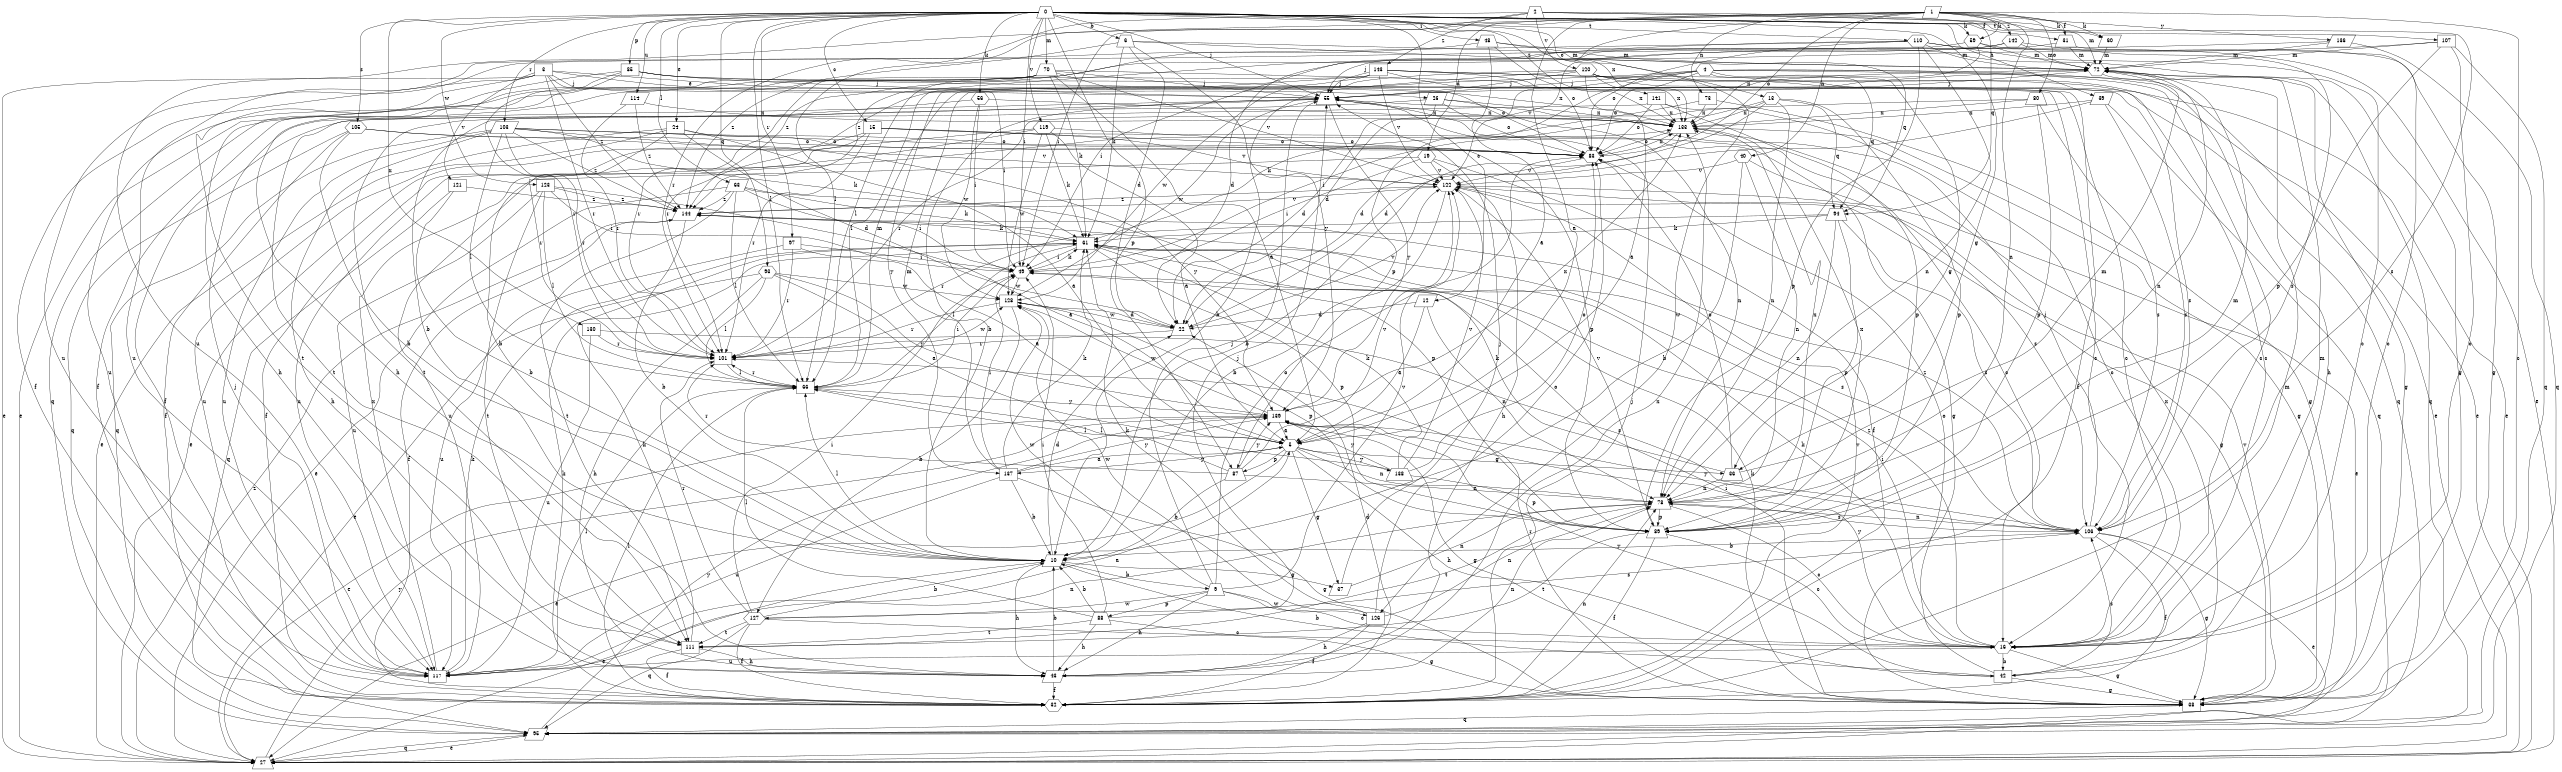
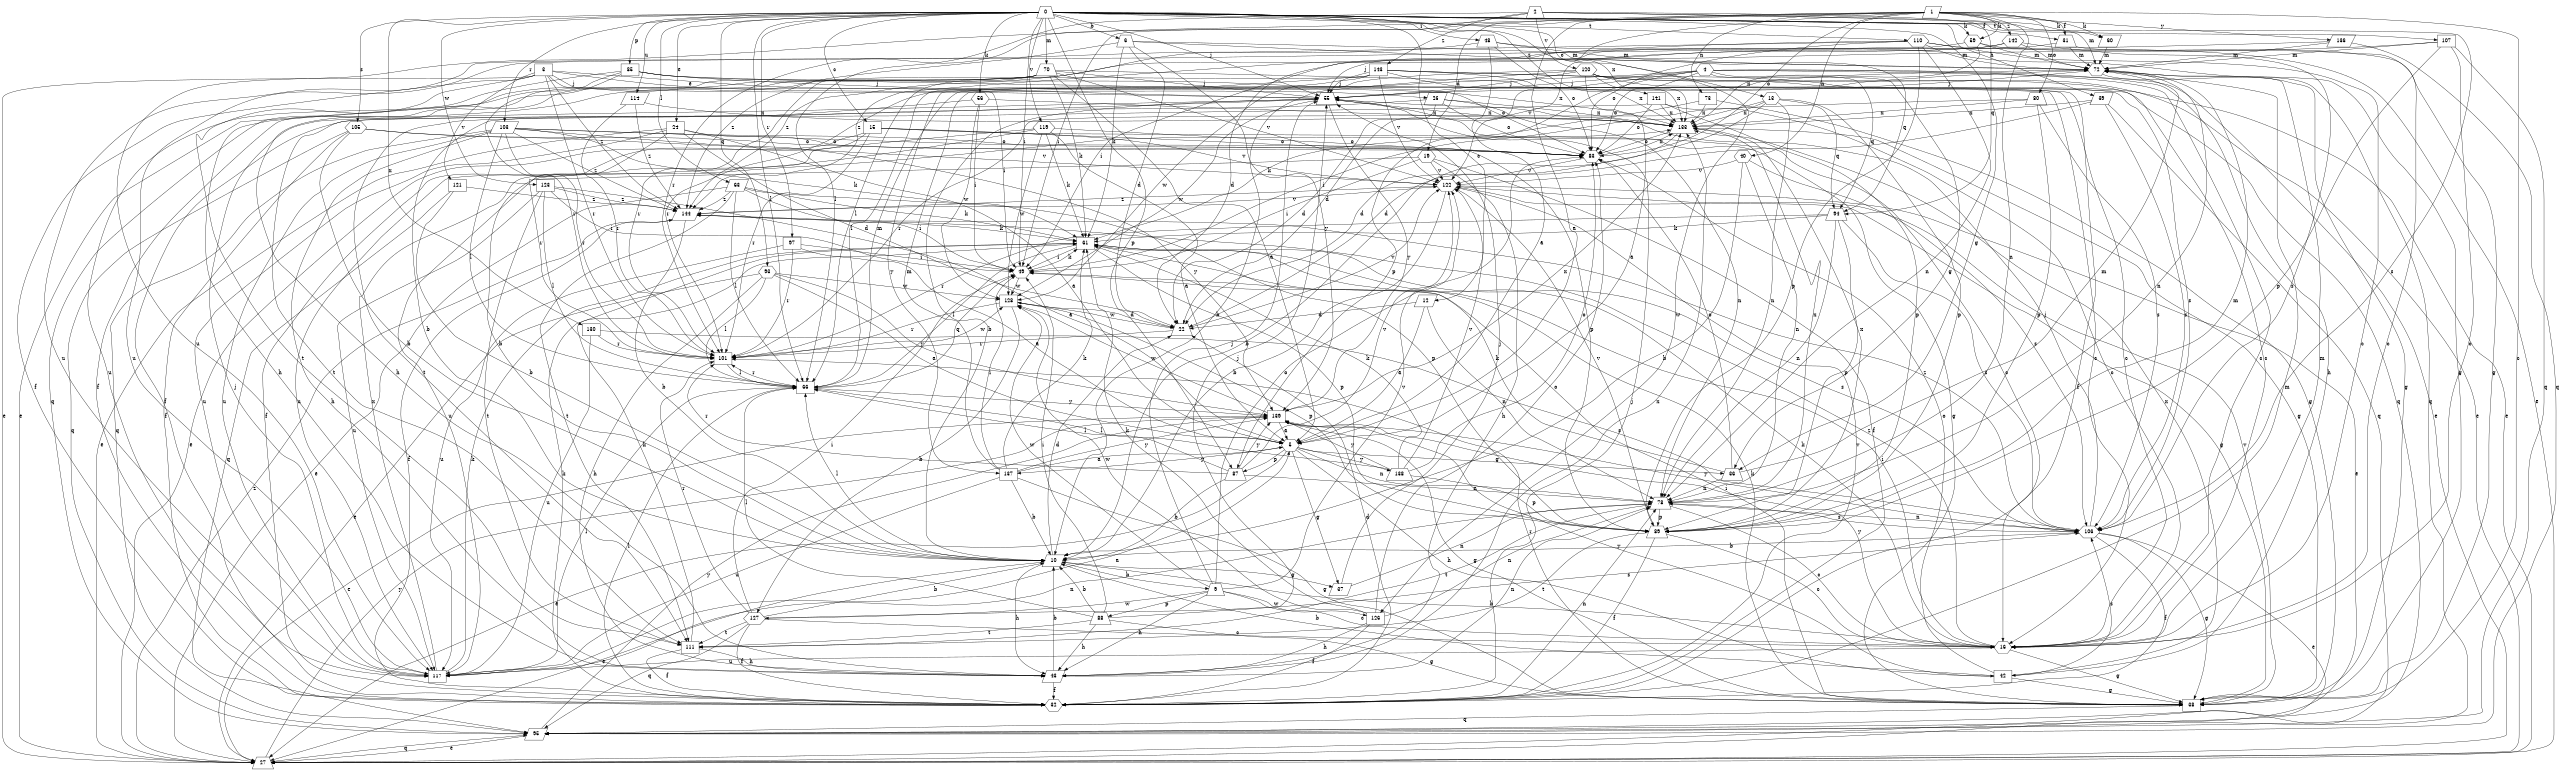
  strict digraph {
    fontname="DejaVu Serif"
    node [fontname="DejaVu Serif" shape=box]
    edge [fontname="DejaVu Serif"]
    0 [shape=trapezium]
    6 [shape=trapezium]
    12 [shape=parallelogram]
    13 [shape=hexagon]
    15
    24
    31 [shape=trapezium]
    36 [shape=trapezium]
    39 [shape=parallelogram]
    48 [shape=trapezium]
    49 [shape=hexagon]
    55 [shape=trapezium]
    56 [shape=hexagon]
    59 [shape=hexagon]
    63 [shape=parallelogram]
    66
    70 [shape=trapezium]
    85
    87 [shape=trapezium]
    93 [shape=hexagon]
    97
    n22 [label=103 shape=parallelogram]
    105 [shape=hexagon]
    106 [shape=hexagon]
    107
    110 [shape=hexagon]
    114 [shape=parallelogram]
    119 [shape=hexagon]
    123
    130
    133 [shape=trapezium]
    141
    72 [shape=hexagon]
    94 [shape=trapezium]
    144 [shape=parallelogram]
    22 [shape=trapezium]
    61
    139
    9 [shape=trapezium]
    16 [shape=hexagon]
    83 [shape=hexagon]
    126
    43 [shape=parallelogram]
    88 [shape=trapezium]
    122 [shape=hexagon]
    127 [shape=hexagon]
    128
    5 [shape=hexagon]
    78 [shape=trapezium]
    89 [shape=trapezium]
    101
    27 [shape=trapezium]
    32 [shape=hexagon]
    38
    117
    95 [shape=parallelogram]
    111
    10 [shape=parallelogram]
    1 [shape=parallelogram]
    19 [shape=hexagon]
    40 [shape=hexagon]
    60 [shape=parallelogram]
    73
    80 [shape=trapezium]
    136 [shape=parallelogram]
    142 [shape=hexagon]
    42
    137
    37 [shape=parallelogram]
    138 [shape=trapezium]
    2 [shape=trapezium]
    120 [shape=hexagon]
    143
    3
    26 [shape=parallelogram]
    121
    4 [shape=hexagon]
    0 -> 6 [label=b]
    0 -> 12 [label=c]
    0 -> 13 [label=c]
    0 -> 15 [label=c]
    0 -> 24 [label=e]
    0 -> 31 [label=f]
    0 -> 36 [label=g]
    0 -> 39 [label=h]
    0 -> 48 [label=i]
    0 -> 49 [label=i]
    0 -> 55 [label=j]
    0 -> 56 [label=k]
    0 -> 59 [label=k]
    0 -> 63 [label=l]
    0 -> 66 [label=l]
    0 -> 70 [label=m]
    0 -> 85 [label=p]
    0 -> 87 [label=p]
    0 -> 93 [label=q]
    0 -> 97 [label=r]
    0 -> n22 [label=r]
    0 -> 105 [label=s]
    0 -> 106 [label=s]
    0 -> 107 [label=t]
    0 -> 110 [label=t]
    0 -> 114 [label=u]
    0 -> 119 [label=v]
    0 -> 123 [label=w]
    0 -> 130 [label=x]
    0 -> 133 [label=x]
    0 -> 141 [label=z]
    6 -> 72 [label=m]
    6 -> 94 [label=q]
    6 -> 144 [label=z]
    6 -> 22 [label=d]
    6 -> 61 [label=k]
    6 -> 139 [label=y]
    12 -> 22 [label=d]
    12 -> 5 [label=a]
    12 -> 78 [label=n]
    13 -> 49 [label=i]
    13 -> 133 [label=x]
    13 -> 94 [label=q]
    13 -> 22 [label=d]
    13 -> 78 [label=n]
    13 -> 89 [label=p]
    15 -> 83 [label=o]
    15 -> 122 [label=v]
    15 -> 101 [label=r]
    15 -> 27 [label=e]
    15 -> 32 [label=f]
    15 -> 38 [label=g]
    24 -> 22 [label=d]
    24 -> 83 [label=o]
    24 -> 5 [label=a]
    24 -> 101 [label=r]
    24 -> 27 [label=e]
    24 -> 117 [label=u]
    31 -> 72 [label=m]
    31 -> 144 [label=z]
    31 -> 16 [label=c]
    36 -> 72 [label=m]
    36 -> 61 [label=k]
    36 -> 83 [label=o]
    36 -> 78 [label=n]
    39 -> 106 [label=s]
    39 -> 133 [label=x]
    39 -> 22 [label=d]
    39 -> 95 [label=q]
    48 -> 72 [label=m]
    48 -> 83 [label=o]
    48 -> 5 [label=a]
    48 -> 38 [label=g]
    48 -> 117 [label=u]
    49 -> 61 [label=k]
    49 -> 128 [label=w]
    55 -> 133 [label=x]
    55 -> 139 [label=y]
    55 -> 16 [label=c]
    55 -> 128 [label=w]
    55 -> 111 [label=t]
    55 -> 10 [label=b]
    56 -> 49 [label=i]
    56 -> 133 [label=x]
    56 -> 128 [label=w]
    56 -> 10 [label=b]
    59 -> 133 [label=x]
    59 -> 72 [label=m]
    59 -> 38 [label=g]
    59 -> 117 [label=u]
    63 -> 49 [label=i]
    63 -> 66 [label=l]
    63 -> 144 [label=z]
    63 -> 61 [label=k]
    63 -> 89 [label=p]
    63 -> 27 [label=e]
    63 -> 111 [label=t]
-   66 -> 49 [label=i]
+   66 -> 49 [label=q]
    66 -> 72 [label=m]
    66 -> 139 [label=y]
    66 -> 101 [label=r]
    70 -> 55 [label=j]
    70 -> 61 [label=k]
    70 -> 16 [label=c]
    70 -> 43 [label=h]
    70 -> 122 [label=v]
    70 -> 5 [label=a]
    70 -> 27 [label=e]
    70 -> 32 [label=f]
    70 -> 95 [label=q]
    85 -> 55 [label=j]
    85 -> 16 [label=c]
    85 -> 83 [label=o]
    85 -> 43 [label=h]
    85 -> 101 [label=r]
    85 -> 117 [label=u]
    87 -> 66 [label=l]
    87 -> 139 [label=y]
    87 -> 122 [label=v]
    87 -> 78 [label=n]
    87 -> 101 [label=r]
    87 -> 10 [label=b]
    93 -> 66 [label=l]
    93 -> 139 [label=y]
    93 -> 43 [label=h]
    93 -> 128 [label=w]
    93 -> 5 [label=a]
    93 -> 27 [label=e]
    97 -> 49 [label=i]
    97 -> 5 [label=a]
    97 -> 101 [label=r]
    97 -> 117 [label=u]
    n22 -> 66 [label=l]
    n22 -> 144 [label=z]
    n22 -> 61 [label=k]
    n22 -> 139 [label=y]
    n22 -> 83 [label=o]
    n22 -> 43 [label=h]
    n22 -> 89 [label=p]
    n22 -> 101 [label=r]
    n22 -> 117 [label=u]
    n22 -> 95 [label=q]
    105 -> 83 [label=o]
    105 -> 122 [label=v]
    105 -> 32 [label=f]
    105 -> 95 [label=q]
    105 -> 10 [label=b]
    106 -> 55 [label=j]
    106 -> 144 [label=z]
    106 -> 139 [label=y]
    106 -> 78 [label=n]
    106 -> 27 [label=e]
    106 -> 32 [label=f]
    106 -> 38 [label=g]
    106 -> 10 [label=b]
    107 -> 49 [label=i]
    107 -> 72 [label=m]
    107 -> 16 [label=c]
    107 -> 89 [label=p]
    107 -> 95 [label=q]
    110 -> 55 [label=j]
    110 -> 66 [label=l]
    110 -> 72 [label=m]
    110 -> 16 [label=c]
    110 -> 83 [label=o]
    110 -> 78 [label=n]
    110 -> 89 [label=p]
    110 -> 27 [label=e]
    114 -> 133 [label=x]
    114 -> 144 [label=z]
    114 -> 101 [label=r]
    119 -> 61 [label=k]
    119 -> 83 [label=o]
    119 -> 128 [label=w]
    119 -> 5 [label=a]
    119 -> 117 [label=u]
    119 -> 10 [label=b]
    123 -> 49 [label=i]
    123 -> 66 [label=l]
    123 -> 144 [label=z]
    123 -> 5 [label=a]
    123 -> 117 [label=u]
    123 -> 111 [label=t]
    130 -> 106 [label=s]
    130 -> 101 [label=r]
    130 -> 117 [label=u]
    133 -> 83 [label=o]
    133 -> 38 [label=g]
    133 -> 10 [label=b]
    141 -> 133 [label=x]
    141 -> 16 [label=c]
    141 -> 83 [label=o]
    141 -> 89 [label=p]
    141 -> 111 [label=t]
    72 -> 55 [label=j]
    72 -> 78 [label=n]
    72 -> 38 [label=g]
    72 -> 95 [label=q]
    94 -> 106 [label=s]
    94 -> 61 [label=k]
    94 -> 78 [label=n]
    94 -> 89 [label=p]
    94 -> 101 [label=r]
    144 -> 61 [label=k]
    144 -> 122 [label=v]
    144 -> 32 [label=f]
    144 -> 10 [label=b]
    22 -> 122 [label=v]
    22 -> 128 [label=w]
    22 -> 101 [label=r]
    61 -> 49 [label=i]
    61 -> 66 [label=l]
    61 -> 106 [label=s]
    61 -> 89 [label=p]
    139 -> 133 [label=x]
    139 -> 128 [label=w]
    139 -> 5 [label=a]
    139 -> 27 [label=e]
    139 -> 38 [label=g]
    9 -> 55 [label=j]
    9 -> 16 [label=c]
    9 -> 83 [label=o]
    9 -> 126 [label=w]
    9 -> 43 [label=h]
    9 -> 88 [label=p]
    9 -> 122 [label=v]
    9 -> 127 [label=w]
    9 -> 128 [label=w]
    16 -> 49 [label=i]
    16 -> 72 [label=m]
    16 -> 144 [label=z]
    16 -> 61 [label=k]
    16 -> 139 [label=y]
    16 -> 38 [label=g]
    16 -> 117 [label=u]
-   16 -> 42 [label=b]
+   16 -> 10 [label=b]
    83 -> 133 [label=x]
    83 -> 122 [label=v]
    126 -> 61 [label=k]
    126 -> 83 [label=o]
    126 -> 43 [label=h]
    126 -> 128 [label=w]
    126 -> 78 [label=n]
    126 -> 32 [label=f]
    43 -> 133 [label=x]
    43 -> 78 [label=n]
    43 -> 32 [label=f]
    43 -> 10 [label=b]
    88 -> 49 [label=i]
    88 -> 55 [label=j]
    88 -> 66 [label=l]
    88 -> 43 [label=h]
    88 -> 38 [label=g]
    88 -> 111 [label=t]
    88 -> 10 [label=b]
    122 -> 144 [label=z]
    122 -> 27 [label=e]
    122 -> 38 [label=g]
    122 -> 10 [label=b]
    127 -> 49 [label=i]
    127 -> 106 [label=s]
    127 -> 16 [label=c]
    127 -> 101 [label=r]
    127 -> 32 [label=f]
    127 -> 95 [label=q]
    127 -> 111 [label=t]
    127 -> 10 [label=b]
    128 -> 22 [label=d]
    128 -> 127 [label=b]
    128 -> 89 [label=p]
    128 -> 101 [label=r]
    5 -> 36 [label=g]
    5 -> 87 [label=p]
    5 -> 78 [label=n]
    5 -> 27 [label=e]
    5 -> 42 [label=h]
    5 -> 137 [label=y]
    5 -> 37 [label=g]
    5 -> 138 [label=y]
    78 -> 106 [label=s]
    78 -> 133 [label=x]
    78 -> 16 [label=c]
    78 -> 89 [label=p]
    78 -> 111 [label=t]
    89 -> 133 [label=x]
    89 -> 72 [label=m]
    89 -> 16 [label=c]
    89 -> 122 [label=v]
    89 -> 32 [label=f]
    89 -> 111 [label=t]
    101 -> 66 [label=l]
    101 -> 128 [label=w]
    27 -> 144 [label=z]
    27 -> 139 [label=y]
    27 -> 95 [label=q]
    32 -> 55 [label=j]
    32 -> 66 [label=l]
    32 -> 72 [label=m]
    32 -> 22 [label=d]
    32 -> 61 [label=k]
    32 -> 122 [label=v]
    32 -> 78 [label=n]
    38 -> 49 [label=i]
    38 -> 61 [label=k]
    38 -> 122 [label=v]
    38 -> 101 [label=r]
    38 -> 95 [label=q]
    117 -> 55 [label=j]
    117 -> 66 [label=l]
    117 -> 133 [label=x]
    117 -> 61 [label=k]
    117 -> 5 [label=a]
    117 -> 78 [label=n]
    95 -> 139 [label=y]
    95 -> 27 [label=e]
    111 -> 61 [label=k]
    111 -> 43 [label=h]
    111 -> 32 [label=f]
    10 -> 66 [label=l]
    10 -> 22 [label=d]
    10 -> 9 [label=b]
    10 -> 43 [label=h]
    10 -> 27 [label=e]
    10 -> 37 [label=g]
    1 -> 31 [label=f]
    1 -> 59 [label=k]
    1 -> 83 [label=o]
    1 -> 126 [label=w]
    1 -> 5 [label=a]
    1 -> 78 [label=n]
    1 -> 101 [label=r]
    1 -> 38 [label=c]
    1 -> 117 [label=u]
    1 -> 19 [label=d]
    1 -> 40 [label=h]
    1 -> 60 [label=k]
    1 -> 73 [label=n]
    1 -> 80 [label=o]
    1 -> 136 [label=y]
    1 -> 142 [label=z]
    19 -> 49 [label=i]
    19 -> 43 [label=h]
    19 -> 122 [label=v]
    19 -> 32 [label=f]
    19 -> 117 [label=u]
    40 -> 106 [label=s]
    40 -> 122 [label=v]
    40 -> 78 [label=n]
    40 -> 10 [label=b]
    60 -> 72 [label=m]
    73 -> 133 [label=x]
    73 -> 61 [label=k]
    73 -> 38 [label=g]
    80 -> 106 [label=s]
    80 -> 133 [label=x]
    80 -> 89 [label=p]
    80 -> 101 [label=r]
    136 -> 72 [label=m]
    136 -> 144 [label=z]
    136 -> 95 [label=q]
    142 -> 106 [label=s]
    142 -> 72 [label=m]
    142 -> 22 [label=d]
    142 -> 122 [label=v]
    42 -> 106 [label=s]
    42 -> 133 [label=x]
    42 -> 139 [label=y]
    42 -> 83 [label=o]
    42 -> 38 [label=g]
    42 -> 10 [label=b]
    137 -> 49 [label=i]
    137 -> 72 [label=m]
    137 -> 61 [label=k]
    137 -> 139 [label=y]
    137 -> 5 [label=a]
    137 -> 38 [label=g]
    137 -> 117 [label=u]
    137 -> 10 [label=b]
    37 -> 55 [label=j]
    37 -> 78 [label=n]
    138 -> 66 [label=l]
    138 -> 61 [label=k]
    138 -> 139 [label=y]
    138 -> 83 [label=o]
    138 -> 122 [label=v]
    138 -> 89 [label=p]
    2 -> 49 [label=i]
    2 -> 66 [label=l]
    2 -> 72 [label=m]
    2 -> 94 [label=q]
    2 -> 60 [label=k]
    2 -> 120 [label=v]
    2 -> 143 [label=z]
    120 -> 55 [label=j]
    120 -> 133 [label=x]
    120 -> 16 [label=c]
    120 -> 5 [label=a]
    120 -> 101 [label=r]
    120 -> 27 [label=e]
    120 -> 32 [label=f]
    120 -> 10 [label=b]
    143 -> 55 [label=j]
    143 -> 66 [label=l]
    143 -> 106 [label=s]
    143 -> 133 [label=x]
    143 -> 122 [label=v]
    143 -> 128 [label=w]
    143 -> 101 [label=r]
    143 -> 27 [label=e]
    143 -> 95 [label=q]
    3 -> 49 [label=i]
    3 -> 55 [label=j]
    3 -> 133 [label=x]
    3 -> 144 [label=z]
    3 -> 101 [label=r]
    3 -> 27 [label=e]
    3 -> 32 [label=f]
    3 -> 111 [label=t]
    3 -> 26 [label=e]
    3 -> 121 [label=v]
    26 -> 133 [label=x]
    26 -> 22 [label=d]
    26 -> 83 [label=o]
    26 -> 78 [label=n]
    26 -> 32 [label=f]
    121 -> 144 [label=z]
    121 -> 95 [label=q]
    121 -> 10 [label=b]
    4 -> 36 [label=g]
    4 -> 55 [label=j]
    4 -> 87 [label=p]
    4 -> 94 [label=q]
    4 -> 22 [label=d]
    4 -> 16 [label=c]
    4 -> 83 [label=o]
    4 -> 27 [label=e]
    4 -> 42 [label=h]
    4 -> 137 [label=y]
  }
